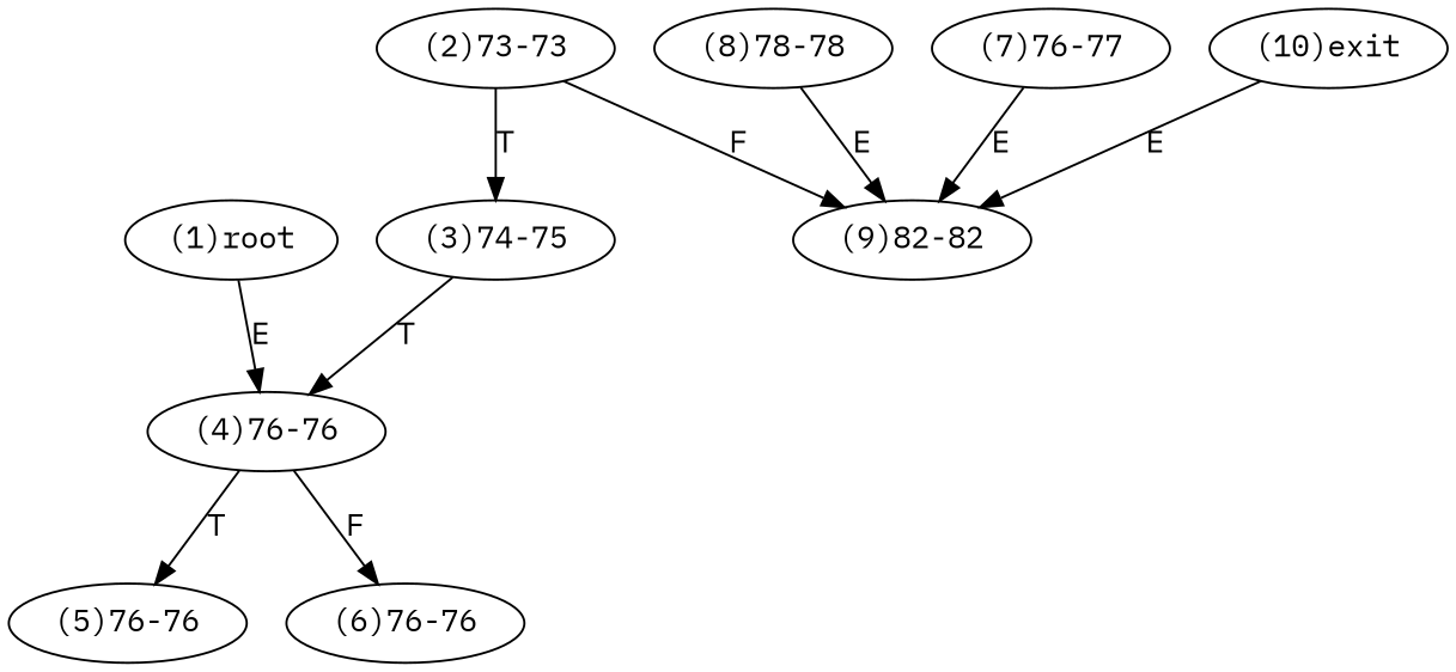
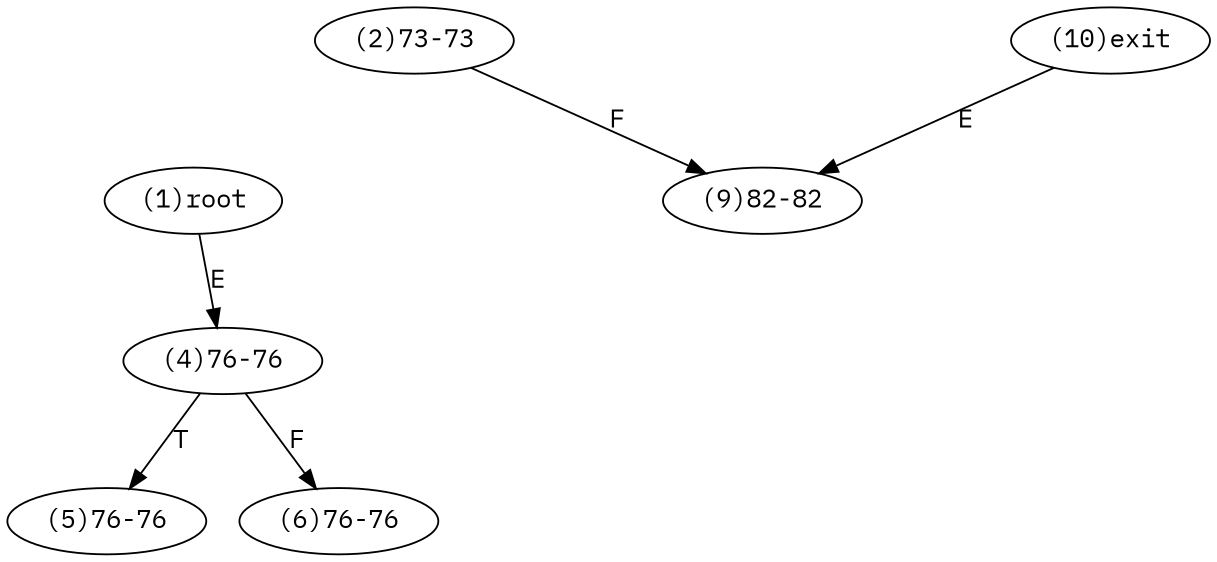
  digraph {
    fontname="IBM Plex Mono"
    node [fontname="IBM Plex Mono"]
    edge [fontname="IBM Plex Mono"]
    n1 [label="(1)root"]
    n2 [label="(4)76-76"]
    n3 [label="(2)73-73"]
-   n4 [label="(3)74-75"]
    n5 [label="(9)82-82"]
    n6 [label="(5)76-76"]
    n7 [label="(6)76-76"]
-   n8 [label="(8)78-78"]
-   n9 [label="(7)76-77"]
    n10 [label="(10)exit"]
    n1 -> n2 [label=E]
    n2 -> n6 [label=T]
    n2 -> n7 [label=F]
-   n3 -> n4 [label=T]
    n3 -> n5 [label=F]
-   n4 -> n2 [label=T]
-   n8 -> n5 [label=E]
-   n9 -> n5 [label=E]
    n10 -> n5 [label=E]
  }
